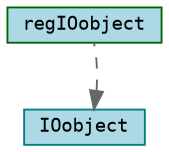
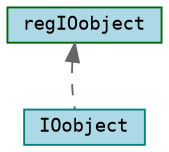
  digraph {
    fontname="DejaVu Sans Mono"
    node [fillcolor=lightblue fontname="DejaVu Sans Mono" fontsize=10 shape=box style=filled]
    n1 [color=darkgreen fontcolor=black height=0.2 label=regIOobject width=0.4]
    n2 [color=teal height=0.2 label=IOobject width=0.4]
-   n2 -> n1 [color=gray40 dir=back fontname="DejaVu Sans Mono" fontsize=10 labelfontname=Helvetica labelfontsize=10 style=dashed]
+   n1 -> n2 [color=gray40 dir=back fontname="DejaVu Sans Mono" fontsize=10 labelfontname=Helvetica labelfontsize=10 style=dashed]
  }
